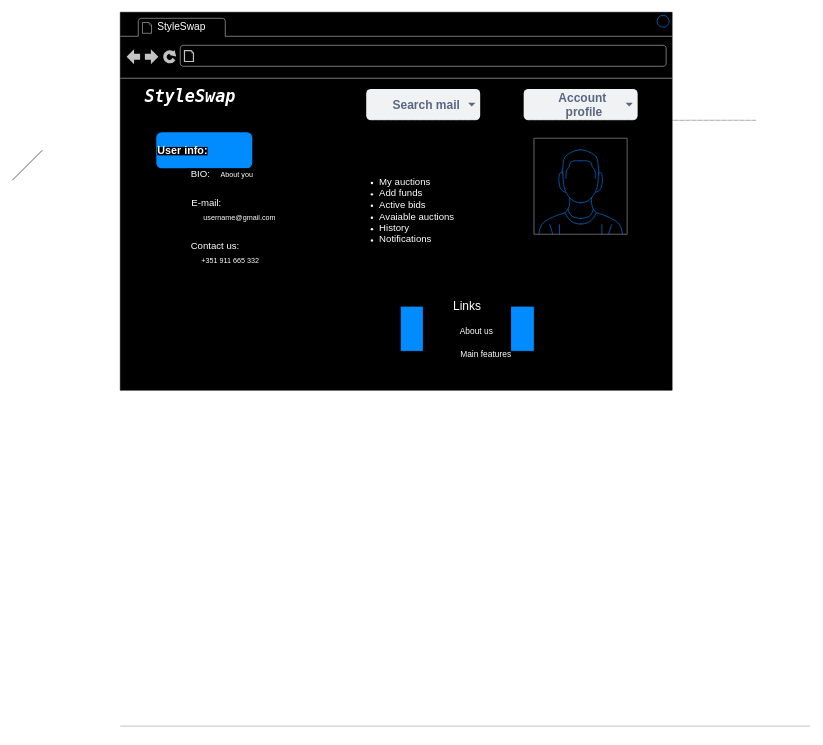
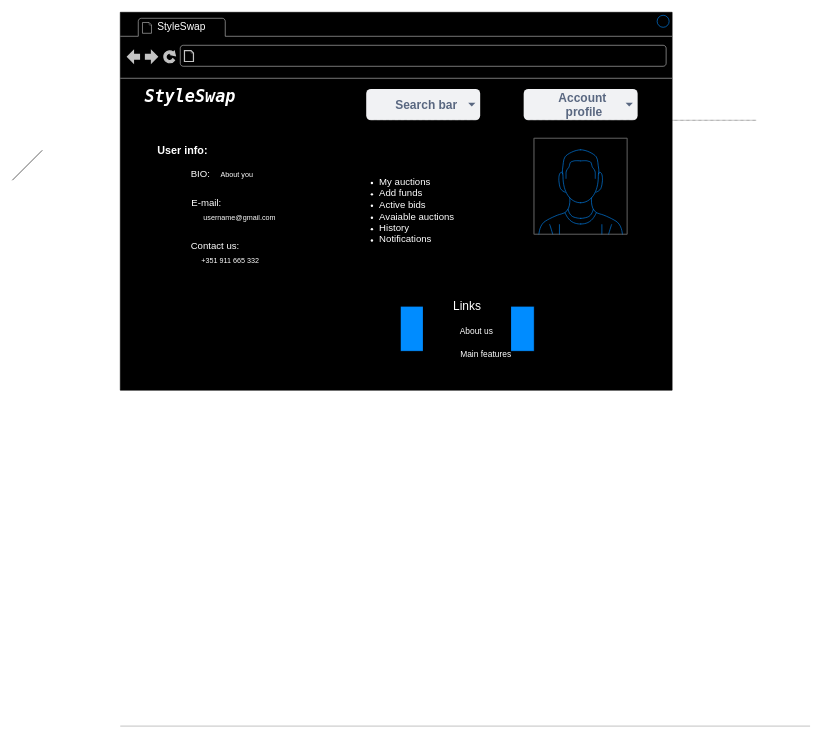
  <mxCell id="0" />
  <mxCell id="1" parent="0" />
  <mxCell id="2" value="" style="strokeWidth=1;shadow=0;dashed=0;align=left;html=1;shape=mxgraph.mockup.containers.browserWindow;rSize=0;strokeColor2=#008cff;strokeColor3=#c4c4c4;mainText=,;recursiveResize=0;strokeColor=#000000;fontColor=#FFFFFF;perimeterSpacing=0;fillColor=#000000;labelBackgroundColor=#000000;" parent="1" vertex="1"><mxGeometry x="200" y="20" width="920" height="630" as="geometry" /></mxCell>
  <mxCell id="3" value="&lt;font color=&quot;#ffffff&quot;&gt;StyleSwap&lt;/font&gt;" style="strokeWidth=1;shadow=0;dashed=0;align=center;html=1;shape=mxgraph.mockup.containers.anchor;fontSize=17;fontColor=#666666;align=left;" parent="2" vertex="1"><mxGeometry x="60" y="12" width="110" height="26" as="geometry" /></mxCell>
  <mxCell id="4" value="&lt;div style=&quot;font-size: 20px;&quot;&gt;&lt;span style=&quot;background-color: initial;&quot;&gt;&lt;b style=&quot;&quot;&gt;&lt;font style=&quot;font-size: 20px;&quot;&gt;Account&amp;nbsp;&lt;/font&gt;&lt;/b&gt;&lt;/span&gt;&lt;/div&gt;&lt;div style=&quot;font-size: 20px;&quot;&gt;&lt;span style=&quot;background-color: initial;&quot;&gt;&lt;b style=&quot;&quot;&gt;&lt;font style=&quot;font-size: 20px;&quot;&gt;profile&lt;/font&gt;&lt;/b&gt;&lt;/span&gt;&lt;/div&gt;" style="rounded=1;fillColor=#F1F2F4;strokeColor=none;html=1;fontColor=#596780;align=center;fontSize=10;spacingLeft=10" parent="2" vertex="1"><mxGeometry x="672.5" y="127.75" width="190" height="52.25" as="geometry" /></mxCell>
  <mxCell id="5" value="" style="shape=triangle;direction=south;fillColor=#596780;strokeColor=none;html=1" parent="4" vertex="1"><mxGeometry x="1" y="0.5" width="12" height="6" relative="1" as="geometry"><mxPoint x="-20" y="-3" as="offset" /></mxGeometry></mxCell>
- <mxCell id="6" value="&lt;b&gt;&lt;font style=&quot;font-size: 20px;&quot;&gt;Search mail&lt;/font&gt;&lt;/b&gt;" style="rounded=1;fillColor=#F1F2F4;strokeColor=none;html=1;fontColor=#596780;align=center;fontSize=10;spacingLeft=10;glass=0;shadow=0;" parent="2" vertex="1"><mxGeometry x="410" y="127.75" width="190" height="52.25" as="geometry" /></mxCell>
+ <mxCell id="6" value="&lt;b&gt;&lt;font style=&quot;font-size: 20px;&quot;&gt;Search bar&lt;/font&gt;&lt;/b&gt;" style="rounded=1;fillColor=#F1F2F4;strokeColor=none;html=1;fontColor=#596780;align=center;fontSize=10;spacingLeft=10;glass=0;shadow=0;" parent="2" vertex="1"><mxGeometry x="410" y="127.75" width="190" height="52.25" as="geometry" /></mxCell>
  <mxCell id="7" value="" style="shape=triangle;direction=south;fillColor=#596780;strokeColor=none;html=1" parent="6" vertex="1"><mxGeometry x="1" y="0.5" width="12" height="6" relative="1" as="geometry"><mxPoint x="-20" y="-3" as="offset" /></mxGeometry></mxCell>
- <mxCell id="8" value="&lt;b style=&quot;background-color: rgb(0, 0, 0);&quot;&gt;&lt;font style=&quot;font-size: 18px;&quot;&gt;User info:&lt;/font&gt;&lt;/b&gt;" style="rounded=1;align=left;strokeColor=none;html=1;fontColor=#ffffff;fontSize=12;fillColor=#008cff;" parent="2" vertex="1"><mxGeometry x="60" y="200" width="160" height="60" as="geometry" /></mxCell>
+ <mxCell id="8" value="&lt;b style=&quot;background-color: rgb(0, 0, 0);&quot;&gt;&lt;font style=&quot;font-size: 18px;&quot;&gt;User info:&lt;/font&gt;&lt;/b&gt;" style="rounded=1;align=left;strokeColor=none;html=1;fontColor=#ffffff;fontSize=12;fillColor=#000000;" parent="2" vertex="1"><mxGeometry x="60" y="200" width="160" height="60" as="geometry" /></mxCell>
  <mxCell id="9" value="&lt;pre style=&quot;&quot;&gt;&lt;font color=&quot;#ffffff&quot; size=&quot;1&quot; style=&quot;&quot;&gt;&lt;i style=&quot;&quot;&gt;&lt;b style=&quot;&quot;&gt;&lt;span style=&quot;background-color: rgb(0, 0, 0); font-size: 28px;&quot;&gt;StyleSwap&amp;nbsp;&lt;/span&gt;&lt;/b&gt;&lt;/i&gt;&lt;/font&gt;&lt;/pre&gt;" style="text;html=1;strokeColor=none;fillColor=none;align=center;verticalAlign=middle;whiteSpace=wrap;rounded=0;fontSize=13;fontColor=#0066CC;" parent="2" vertex="1"><mxGeometry x="30" y="110" width="190" height="60" as="geometry" /></mxCell>
  <mxCell id="10" value="" style="verticalLabelPosition=bottom;shadow=0;dashed=0;align=center;html=1;verticalAlign=top;strokeWidth=1;shape=mxgraph.mockup.markup.line;strokeColor=#999999;fillColor=#008CFF;fontSize=13;fontColor=#0066CC;" parent="2" vertex="1"><mxGeometry y="1180" width="1150" height="20" as="geometry" /></mxCell>
  <mxCell id="11" value="" style="verticalLabelPosition=bottom;shadow=0;dashed=0;align=center;html=1;verticalAlign=top;strokeWidth=1;shape=mxgraph.mockup.containers.userMale;strokeColor=none;strokeColor2=#008cff;fillColor=#000000;" parent="2" vertex="1"><mxGeometry x="690" y="210" width="155" height="160" as="geometry" /></mxCell>
  <mxCell id="12" value="" style="endArrow=none;html=1;rounded=0;entryX=0.002;entryY=0.119;entryDx=0;entryDy=0;entryPerimeter=0;dashed=1;dashPattern=1 1;jumpSize=7;" parent="2" edge="1"><mxGeometry width="50" height="50" relative="1" as="geometry"><mxPoint x="1060" y="180" as="sourcePoint" /><mxPoint x="2.12" y="180.21" as="targetPoint" /></mxGeometry></mxCell>
  <mxCell id="13" value="&lt;font style=&quot;background-color: rgb(0, 0, 0); font-size: 16px;&quot;&gt;&lt;span style=&quot;font-size: 16px;&quot;&gt;&amp;nbsp; BIO:&amp;nbsp; &amp;nbsp;&amp;nbsp;&lt;/span&gt;&lt;font style=&quot;font-size: 12px;&quot;&gt;About you&lt;/font&gt;&lt;br&gt;&lt;span style=&quot;white-space-collapse: preserve;&quot;&gt;&lt;font style=&quot;font-size: 12px;&quot;&gt; &lt;br&gt;   &lt;/font&gt;&lt;font style=&quot;font-size: 16px;&quot;&gt;E-mail:&lt;/font&gt;&lt;font style=&quot;font-size: 12px;&quot;&gt; &lt;br/&gt;&lt;span style=&quot;white-space: pre;&quot;&gt;&#09;&lt;/span&gt; &lt;/font&gt;&lt;font style=&quot;font-size: 12px;&quot;&gt;username@gmail.com&lt;/font&gt;&lt;/span&gt;&lt;br&gt;&amp;nbsp;&amp;nbsp;&lt;br&gt;&amp;nbsp; &lt;/font&gt;&lt;font style=&quot;background-color: rgb(0, 0, 0);&quot;&gt;&lt;font style=&quot;font-size: 16px;&quot;&gt;Contact us:&lt;br&gt;&lt;/font&gt;&lt;font style=&quot;font-size: 12px;&quot;&gt;&lt;span style=&quot;white-space: pre;&quot;&gt;&#09;&lt;/span&gt;+351 911 665 332&lt;/font&gt;&lt;br&gt;&lt;br&gt;&lt;br&gt;&lt;br&gt;&lt;/font&gt;" style="html=1;fontSize=20;fontColor=#FFFFFF;align=left;strokeColor=#000000;fillColor=#000000;" vertex="1" parent="2"><mxGeometry x="107" y="290" width="160" height="170" as="geometry" /></mxCell>
  <mxCell id="14" value="&lt;ul&gt;&lt;li&gt;&lt;font style=&quot;font-size: 16px;&quot;&gt;My auctions&lt;/font&gt;&lt;/li&gt;&lt;li&gt;&lt;font style=&quot;font-size: 16px;&quot;&gt;Add funds&lt;/font&gt;&lt;/li&gt;&lt;li&gt;&lt;font style=&quot;font-size: 16px;&quot;&gt;Active bids&lt;/font&gt;&lt;/li&gt;&lt;li&gt;&lt;font style=&quot;font-size: 16px;&quot;&gt;Avaiable auctions&lt;/font&gt;&lt;/li&gt;&lt;li&gt;&lt;font style=&quot;font-size: 16px;&quot;&gt;History&lt;/font&gt;&lt;/li&gt;&lt;li&gt;&lt;font style=&quot;font-size: 16px;&quot;&gt;Notifications&lt;/font&gt;&lt;/li&gt;&lt;/ul&gt;" style="whiteSpace=wrap;html=1;aspect=fixed;labelBackgroundColor=#000000;strokeColor=#000000;fontSize=12;fontColor=#FFFFFF;fillColor=#000000;align=left;" vertex="1" parent="2"><mxGeometry x="390" y="220" width="220" height="220" as="geometry" /></mxCell>
  <mxCell id="15" value="&lt;font style=&quot;&quot;&gt;&lt;font style=&quot;font-size: 20px;&quot;&gt;Links&lt;/font&gt;&lt;br&gt;&lt;font style=&quot;font-size: 14px;&quot;&gt;&lt;span style=&quot;white-space: pre;&quot;&gt;&#09;&lt;span style=&quot;white-space: pre;&quot;&gt;&#09;&lt;/span&gt;&lt;br&gt;&lt;/span&gt;&lt;span style=&quot;white-space: pre;&quot;&gt;&#09;&lt;/span&gt;About us&lt;br&gt;&lt;/font&gt;&lt;br&gt;&lt;font style=&quot;font-size: 14px;&quot;&gt;&lt;span style=&quot;white-space: pre;&quot;&gt;&#09;&lt;/span&gt;&lt;span style=&quot;white-space: pre;&quot;&gt;&#09;&lt;/span&gt;Main features&lt;/font&gt;&lt;br&gt;&lt;/font&gt;" style="rounded=0;whiteSpace=wrap;html=1;labelBackgroundColor=#000000;strokeColor=#000000;fontSize=16;fontColor=#FFFFFF;fillColor=#008cff;" vertex="1" parent="2"><mxGeometry x="467" y="490" width="223" height="75" as="geometry" /></mxCell>
  <mxCell id="16" value="" style="endArrow=none;html=1;rounded=0;" parent="1" edge="1"><mxGeometry width="50" height="50" relative="1" as="geometry"><mxPoint x="20" y="300" as="sourcePoint" /><mxPoint x="70" y="250" as="targetPoint" /></mxGeometry></mxCell>
